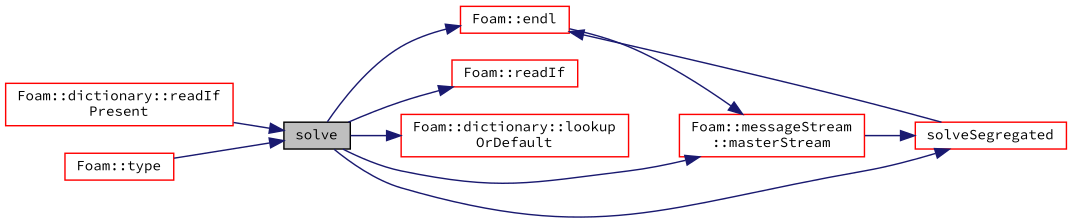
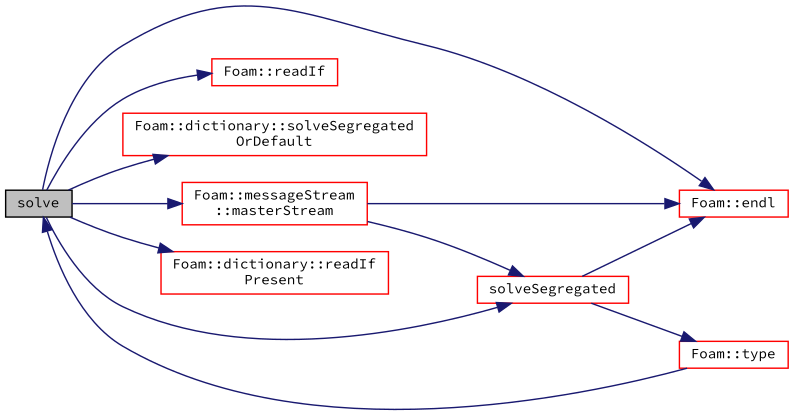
  digraph {
    fontname="Source Code Pro"
    rankdir=LR
    node [color=red fontname="Source Code Pro" fontsize=10 shape=record]
    edge [color=midnightblue fontname="Source Code Pro" fontsize=10 labelfontname=FreeSans labelfontsize=10 style=solid]
    n1 [color=black fillcolor=grey75 fontcolor=black height=0.2 label=solve style=filled width=0.4]
    n2 [height=0.2 label="Foam::endl" width=0.4]
    n3 [height=0.2 label="Foam::readIf" width=0.4]
-   n4 [height=0.2 label="Foam::dictionary::lookup\lOrDefault" width=0.4]
+   n4 [height=0.2 label="Foam::dictionary::solveSegregated\lOrDefault" width=0.4]
    n5 [height=0.2 label="Foam::messageStream\l::masterStream" width=0.4]
    n6 [height=0.2 label="Foam::dictionary::readIf\lPresent" width=0.4]
    n7 [height=0.2 label=solveSegregated width=0.4]
    n8 [height=0.2 label="Foam::type" width=0.4]
    n1 -> n2
    n1 -> n3
    n1 -> n4
    n1 -> n5
-   n6 -> n1
+   n1 -> n6
    n1 -> n7
-   n2 -> n5
+   n5 -> n2
    n5 -> n7
    n7 -> n2
+   n7 -> n8
    n8 -> n1
  }
